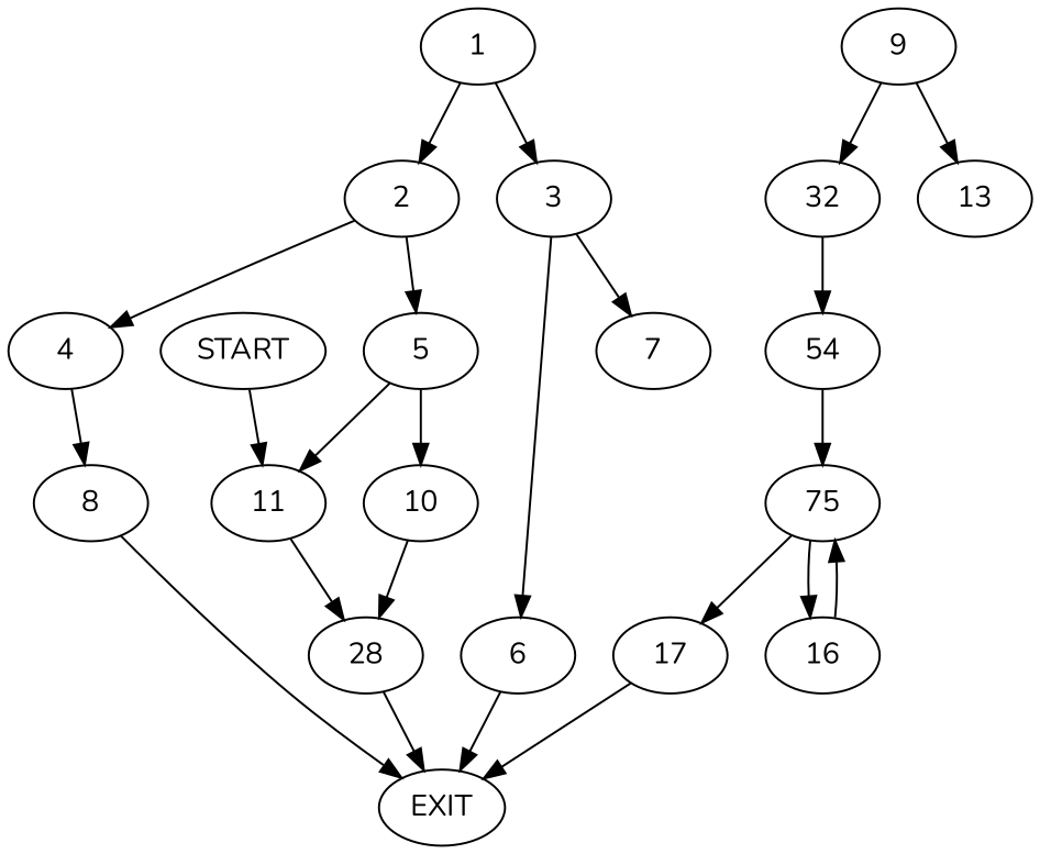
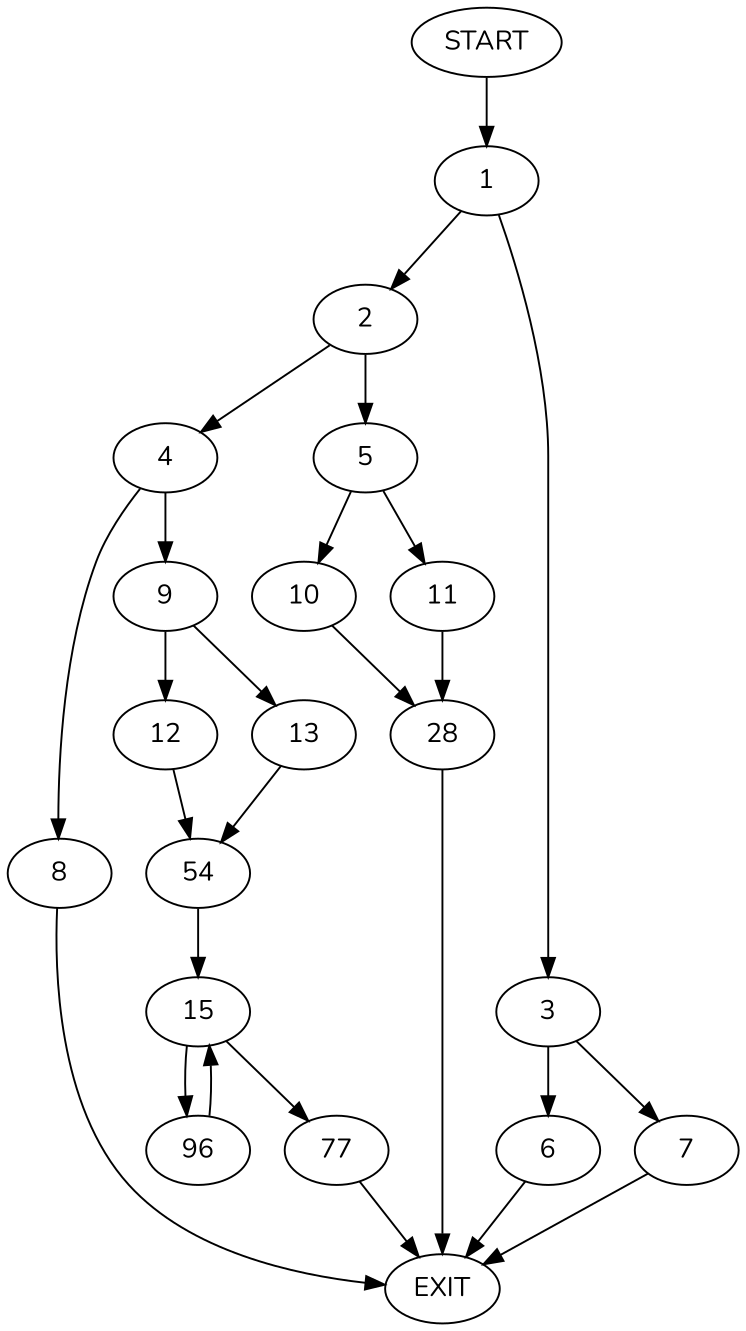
  digraph {
    fontname=Nunito
    node [fontname=Nunito]
    edge [fontname=Nunito]
    n1 [label=START]
    1
    2
    3
    n5 [label=EXIT]
    4
    5
    6
    7
    8
    9
    10
    11
-   12 [label=32]
+   12
    13
    n16 [label=28]
    n17 [label=54]
-   15 [label=75]
-   16
-   17
-   n1 -> 11
+   15
+   16 [label=96]
+   17 [label=77]
+   n1 -> 1
    1 -> 2
    1 -> 3
    2 -> 4
    2 -> 5
    3 -> 6
    3 -> 7
    4 -> 8
+   4 -> 9
    5 -> 10
    5 -> 11
    6 -> n5
+   7 -> n5
    8 -> n5
    9 -> 12
    9 -> 13
    10 -> n16
    11 -> n16
    12 -> n17
+   13 -> n17
    n16 -> n5
    n17 -> 15
    15 -> 16
    15 -> 17
    16 -> 15
    17 -> n5
  }
